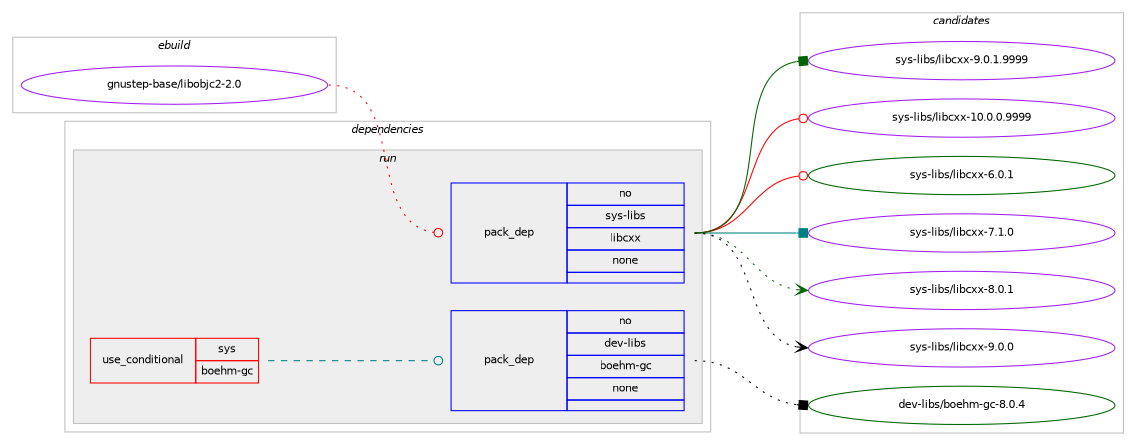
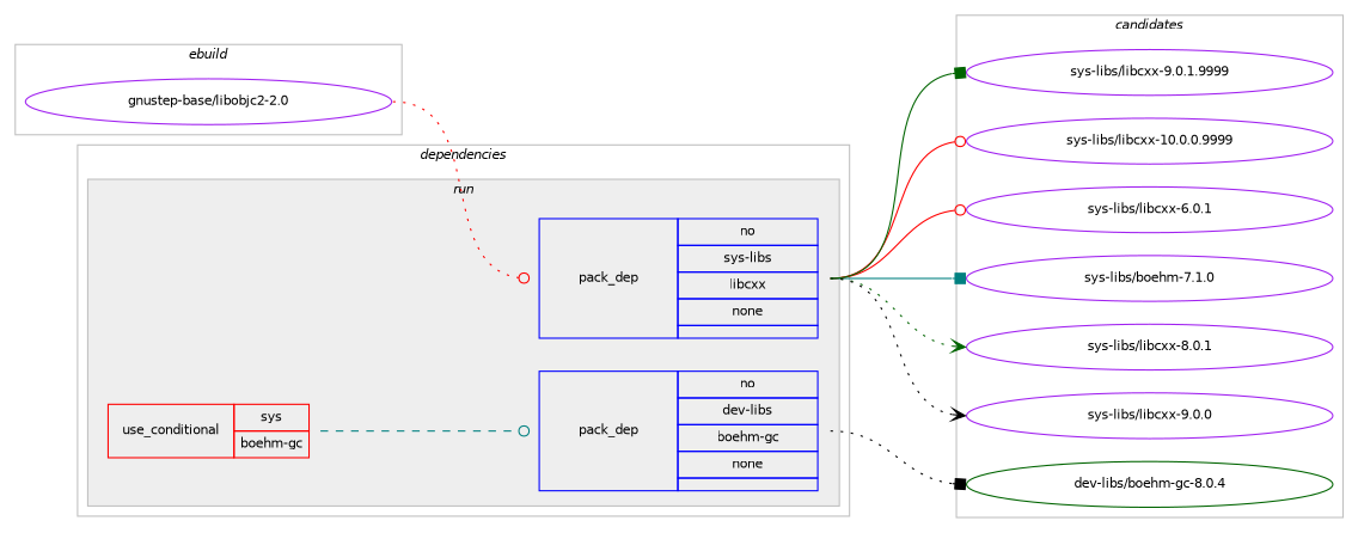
  digraph {
    compound=true
    concentrate=true
    fontname=Helvetica
    fontsize=10
    newrank=true
    rankdir=LR
    ranksep=1.5
    node [color=purple fontname=Helvetica fontsize=10]
    edge [arrowhead=odot color=red headport=w style=dotted tailport=e weight=100]
    n1 [label="gnustep-base/libobjc2-2.0" width=4]
    n2 [color=blue label=<<TABLE BORDER="0" CELLBORDER="1" CELLSPACING="0" CELLPADDING="4" WIDTH="220"><TR><TD ROWSPAN="6" CELLPADDING="30">pack_dep</TD></TR><TR><TD WIDTH="110">no</TD></TR><TR><TD>dev-libs</TD></TR><TR><TD>boehm-gc</TD></TR><TR><TD>none</TD></TR><TR><TD></TD></TR></TABLE>> shape=none]
    n3 [color=red label=<<TABLE BORDER="0" CELLBORDER="1" CELLSPACING="0" CELLPADDING="4"><TR><TD ROWSPAN="3" CELLPADDING="10">use_conditional</TD></TR><TR><TD>sys</TD></TR><TR><TD>boehm-gc</TD></TR></TABLE>> shape=none]
    n4 [color=blue label=<<TABLE BORDER="0" CELLBORDER="1" CELLSPACING="0" CELLPADDING="4" WIDTH="220"><TR><TD ROWSPAN="6" CELLPADDING="30">pack_dep</TD></TR><TR><TD WIDTH="110">no</TD></TR><TR><TD>sys-libs</TD></TR><TR><TD>libcxx</TD></TR><TR><TD>none</TD></TR><TR><TD></TD></TR></TABLE>> shape=none]
    n5 [color=darkgreen label="dev-libs/boehm-gc-8.0.4" width=4]
    n6 [label="sys-libs/libcxx-10.0.0.9999" width=4]
-   n7 [color=darkgreen label="sys-libs/libcxx-6.0.1" width=4]
-   n8 [label="sys-libs/libcxx-7.1.0" width=4]
+   n7 [label="sys-libs/libcxx-6.0.1" width=4]
+   n8 [label="sys-libs/boehm-7.1.0" width=4]
    n9 [label="sys-libs/libcxx-8.0.1" width=4]
    n10 [label="sys-libs/libcxx-9.0.0" width=4]
    n11 [label="sys-libs/libcxx-9.0.1.9999" width=4]
    subgraph cluster_1 {
      color=gray
      label=<<i>ebuild</i>>
      rank=same
      n1
    }
    subgraph cluster_2 {
      color=gray
      label=<<i>dependencies</i>>
      subgraph cluster_3 {
        color=gray
        fillcolor="#eeeeee"
        label=<<i>compile</i>>
        style=filled
      }
      subgraph cluster_4 {
        color=gray
        fillcolor="#eeeeee"
        label=<<i>compile and run</i>>
        style=filled
      }
      subgraph cluster_5 {
        color=gray
        fillcolor="#eeeeee"
        label=<<i>run</i>>
        style=filled
        subgraph sub_6 {
          color=gray
          fillcolor="#eeeeee"
          label=<<i>run</i>>
          style=filled
          n3
          subgraph sub_7 {
            color=gray
            fillcolor="#eeeeee"
            label=<<i>run</i>>
            style=filled
            n2
          }
        }
        subgraph sub_8 {
          color=gray
          fillcolor="#eeeeee"
          label=<<i>run</i>>
          style=filled
          n4
        }
      }
    }
    subgraph cluster_9 {
      color=gray
      label=<<i>candidates</i>>
      rank=same
      subgraph sub_10 {
        color=black
        label=<<i>candidates</i>>
        nodesep=1
        rank=same
        n5
      }
      subgraph sub_11 {
        color=black
        label=<<i>candidates</i>>
        nodesep=1
        rank=same
        n6
        n7
        n8
        n9
        n10
        n11
      }
    }
    n1 -> n4 [weight=20]
    n2 -> n5 [arrowhead=box color=black]
    n3 -> n2 [color=teal style=dashed weight=20]
    n4 -> n6 [style=solid]
    n4 -> n7 [style=solid]
    n4 -> n8 [arrowhead=box color=teal style=solid]
    n4 -> n9 [arrowhead=vee color=darkgreen]
    n4 -> n10 [arrowhead=vee color=black]
    n4 -> n11 [arrowhead=box color=darkgreen style=solid]
  }
